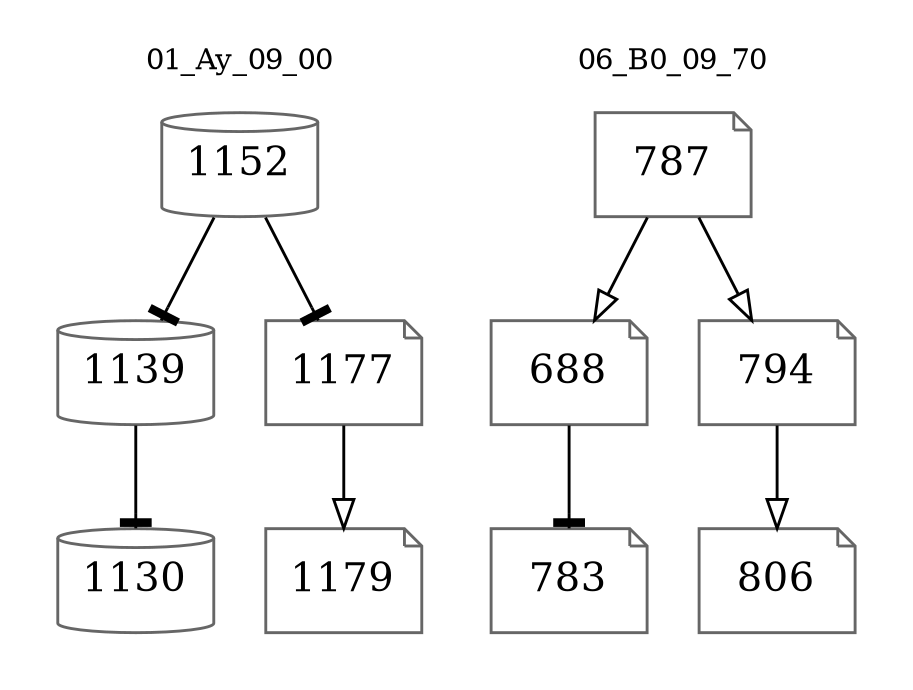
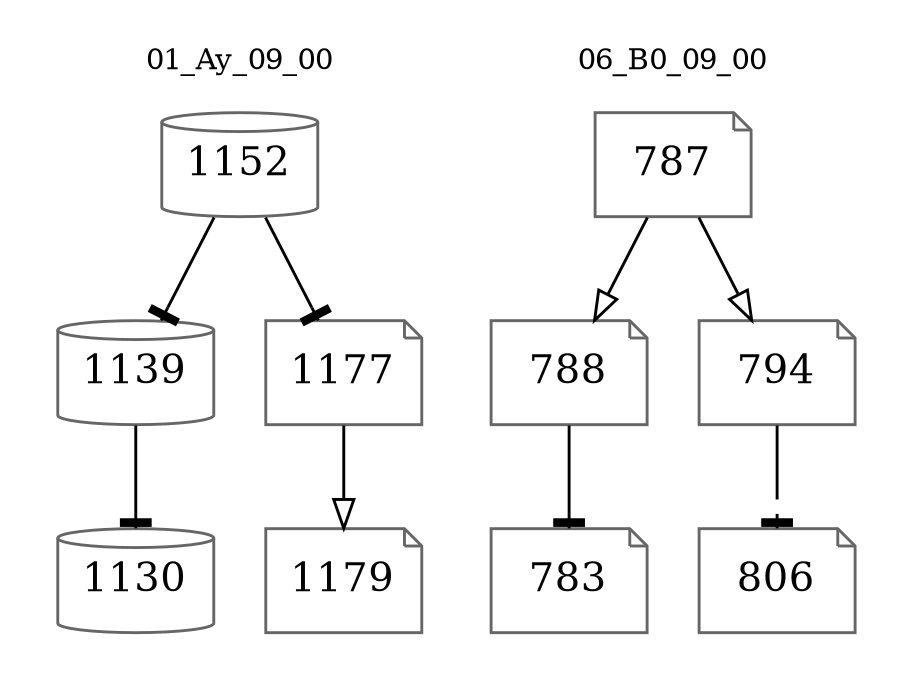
  digraph {
    node [color=gray40 shape=note]
    edge [arrowhead=tee color=black]
    n1 [label=1152 shape=cylinder]
    n2 [label=1139 shape=cylinder]
    n3 [label=1177]
    n4 [label=1130 shape=cylinder]
    n5 [label=1179]
    n6 [label=787]
-   n7 [label=688]
+   n7 [label=788]
    n8 [label=794]
    n9 [label=783]
    n10 [label=806]
    subgraph cluster_1 {
      color=white
      fontsize=10
      label="01_Ay_09_00"
      n1
      n2
      n3
      n4
      n5
    }
    subgraph cluster_2 {
      color=white
      fontsize=10
-     label="06_B0_09_70"
+     label="06_B0_09_00"
      n6
      n7
      n8
      n9
      n10
    }
    n1 -> n2
    n1 -> n3
    n2 -> n4
    n3 -> n5 [arrowhead=onormal]
    n6 -> n7 [arrowhead=onormal]
    n6 -> n8 [arrowhead=onormal]
    n7 -> n9
-   n8 -> n10 [arrowhead=onormal]
+   n8 -> n10
  }
